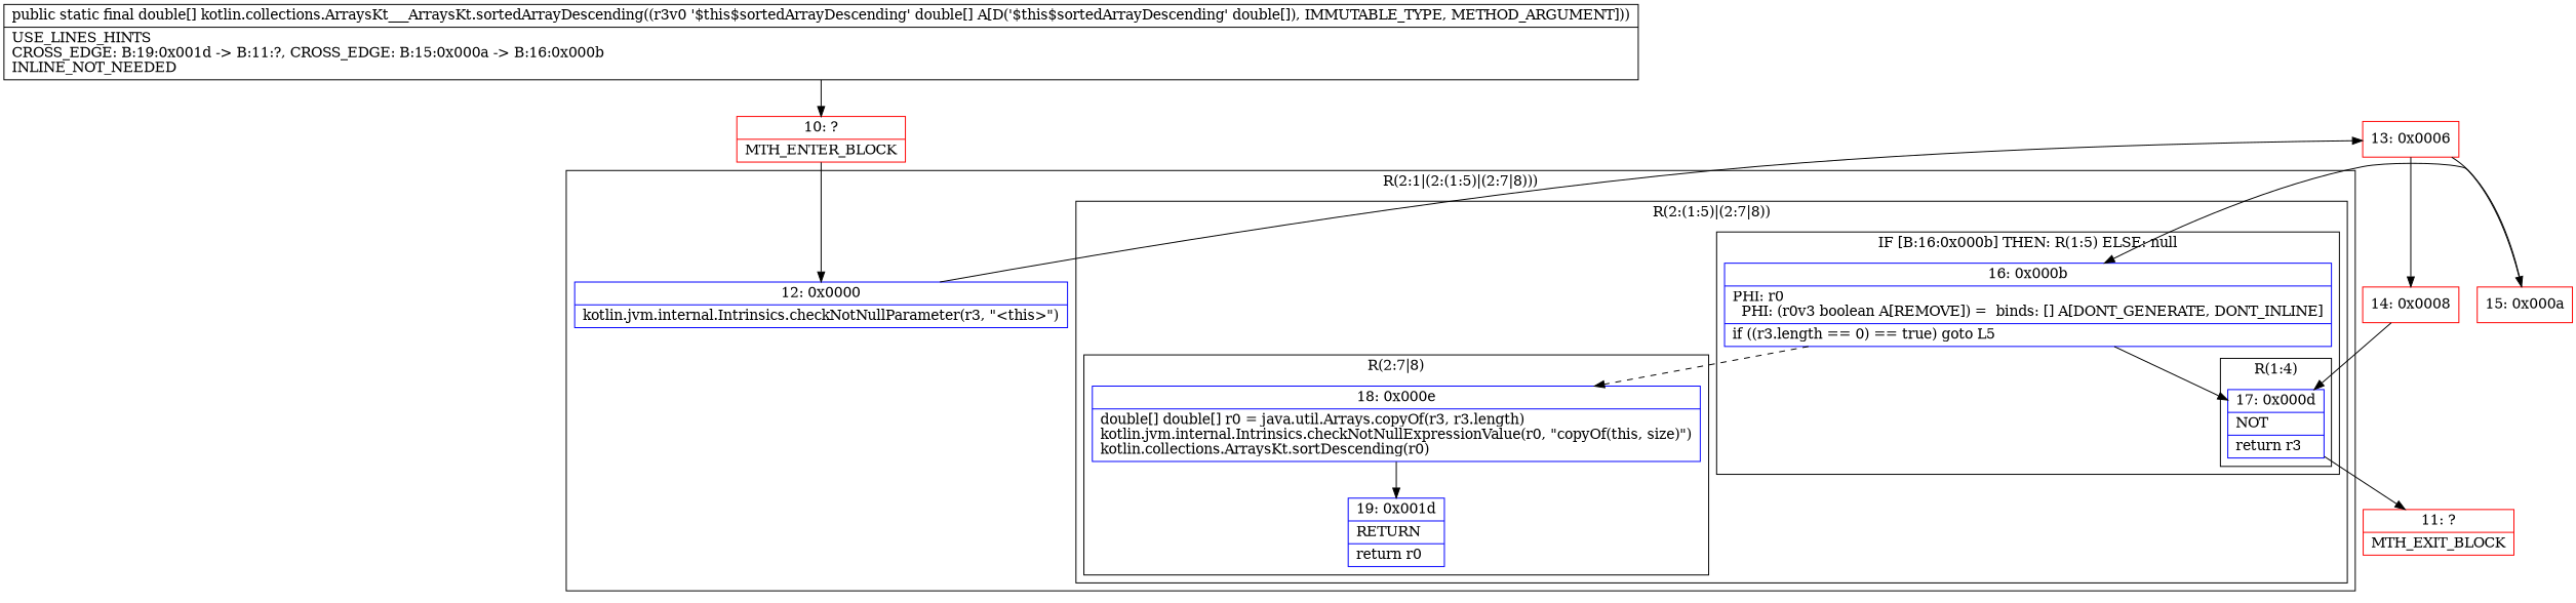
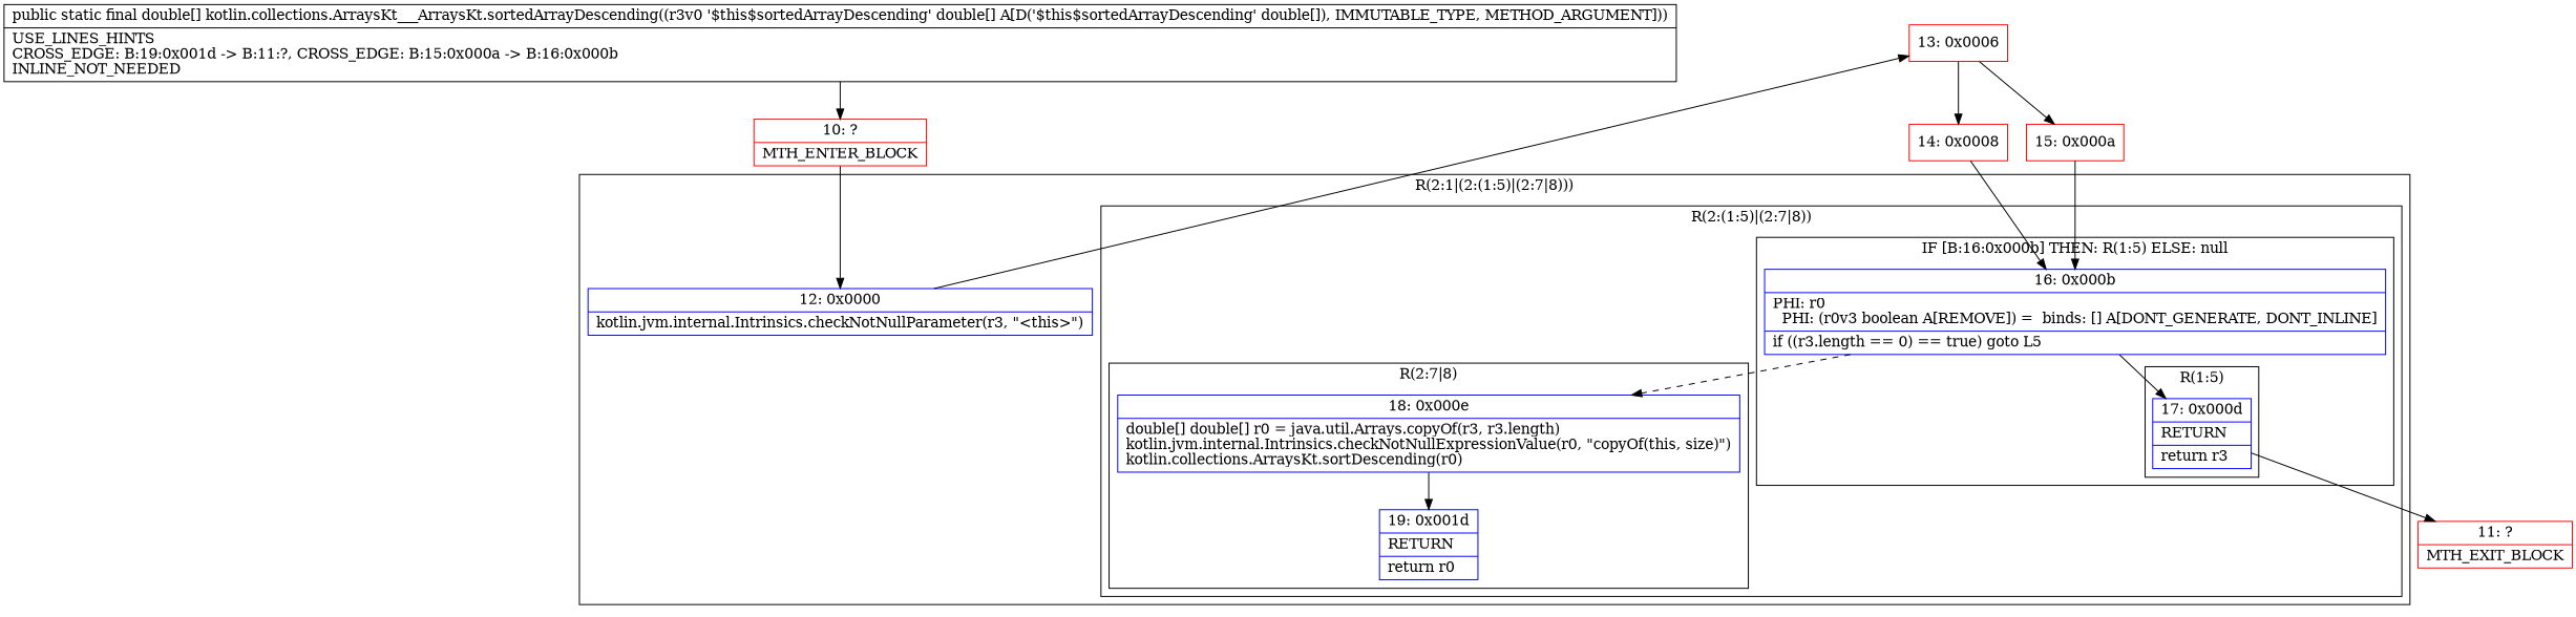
  digraph {
    fontname="DejaVu Serif"
    node [color=blue fontname="DejaVu Serif" shape=record]
    edge [fontname="DejaVu Serif"]
-   n1 [label="{17\:\ 0x000d|NOT\l|return r3\l}"]
+   n1 [label="{17\:\ 0x000d|RETURN\l|return r3\l}"]
    n2 [label="{16\:\ 0x000b|PHI: r0 \l  PHI: (r0v3 boolean A[REMOVE]) =  binds: [] A[DONT_GENERATE, DONT_INLINE]\l|if ((r3.length == 0) == true) goto L5\l}"]
    n3 [label="{18\:\ 0x000e|double[] double[] r0 = java.util.Arrays.copyOf(r3, r3.length)\lkotlin.jvm.internal.Intrinsics.checkNotNullExpressionValue(r0, \"copyOf(this, size)\")\lkotlin.collections.ArraysKt.sortDescending(r0)\l}"]
    n4 [label="{19\:\ 0x001d|RETURN\l|return r0\l}"]
    n5 [label="{12\:\ 0x0000|kotlin.jvm.internal.Intrinsics.checkNotNullParameter(r3, \"\<this\>\")\l}"]
    n6 [color=red label="{11\:\ ?|MTH_EXIT_BLOCK\l}"]
    n7 [color=red label="{13\:\ 0x0006}"]
    n8 [color=red label="{14\:\ 0x0008}"]
    n9 [color=red label="{15\:\ 0x000a}"]
    n10 [color=red label="{10\:\ ?|MTH_ENTER_BLOCK\l}"]
    n11 [label="{public static final double[] kotlin.collections.ArraysKt___ArraysKt.sortedArrayDescending((r3v0 '$this$sortedArrayDescending' double[] A[D('$this$sortedArrayDescending' double[]), IMMUTABLE_TYPE, METHOD_ARGUMENT]))  | USE_LINES_HINTS\lCROSS_EDGE: B:19:0x001d \-\> B:11:?, CROSS_EDGE: B:15:0x000a \-\> B:16:0x000b\lINLINE_NOT_NEEDED\l}" color=""]
    subgraph cluster_1 {
      label="R(2:1|(2:(1:5)|(2:7|8)))"
      n5
      subgraph cluster_2 {
        label="R(2:(1:5)|(2:7|8))"
        subgraph cluster_3 {
          label="IF [B:16:0x000b] THEN: R(1:5) ELSE: null"
          n2
          subgraph cluster_4 {
-           label="R(1:4)"
+           label="R(1:5)"
            n1
          }
        }
        subgraph cluster_5 {
          label="R(2:7|8)"
          n3
          n4
        }
      }
    }
    n1 -> n6
    n2 -> n1
    n2 -> n3 [style=dashed]
    n3 -> n4
    n5 -> n7
    n7 -> n8
    n7 -> n9
-   n8 -> n1
+   n8 -> n2
    n9 -> n2
    n10 -> n5
    n11 -> n10
  }
